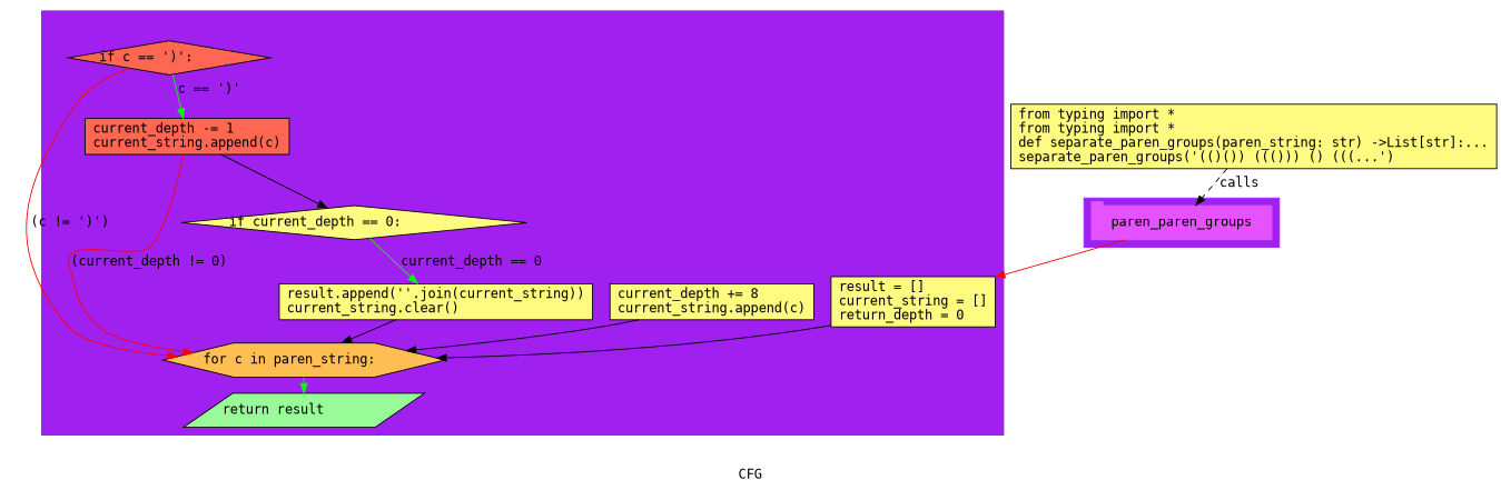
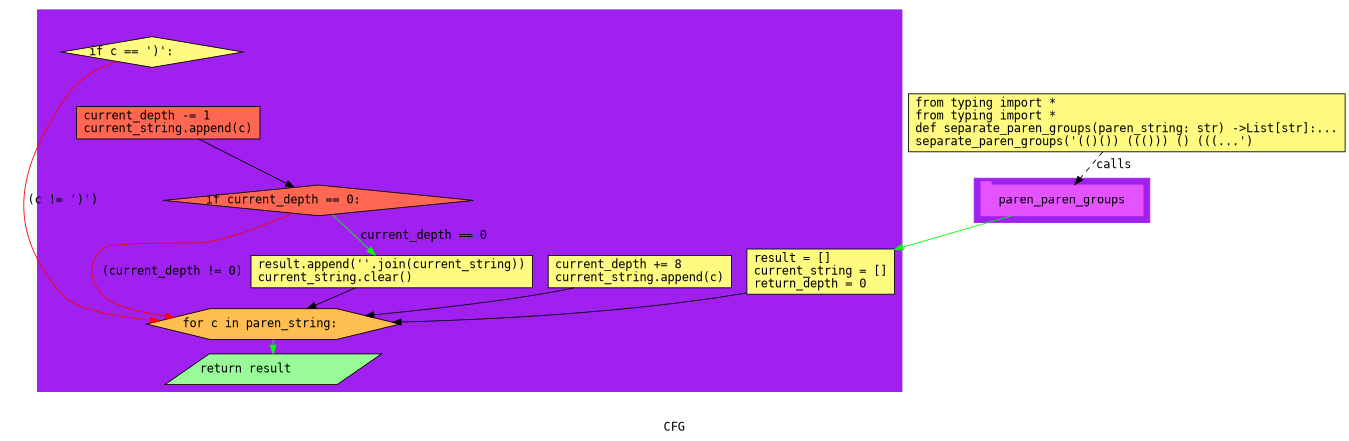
  digraph {
    compound=True
    fontname="DejaVu Sans Mono"
    label=CFG
    pack=False
    rankdir=TB
    ranksep=0.02
    node [fontname="DejaVu Sans Mono" shape=rectangle style="filled,solid" fillcolor="#FFFB81"]
    edge [color=green fontname="DejaVu Sans Mono"]
    n1 [color="#E552FF" height=0.5 label=paren_paren_groups linenum="[22]" shape=tab style=filled width=2.6389 fillcolor=""]
    n2 [height=0.73611 label="result = []\lcurrent_string = []\lreturn_depth = 0\l" linenum="[4, 5, 6]" width=2.4028]
    n3 [fillcolor="#FFBE52" height=0.5 label="for c in paren_string:\l" linenum="[8]" shape=hexagon width=4.1277]
    n4 [fillcolor="#98fb98" height=0.5 label="return result\l" linenum="[20]" shape=parallelogram width=3.2823]
    n5 [height=0.52778 label="current_depth += 8\lcurrent_string.append(c)\l" linenum="[10, 11]" width=2.9861]
-   n6 [fillcolor="#FF6752" height=0.5 label="if c == ')':\l" linenum="[12]" shape=diamond width=2.9617]
+   n6 [height=0.5 label="if c == ')':\l" linenum="[12]" shape=diamond width=2.9617]
    n7 [fillcolor="#FF6752" height=0.52778 label="current_depth -= 1\lcurrent_string.append(c)\l" linenum="[13, 14]" width=2.9861]
-   n8 [height=0.5 label="if current_depth == 0:\l" linenum="[16]" shape=diamond width=5.0554]
+   n8 [fillcolor="#FF6752" height=0.5 label="if current_depth == 0:\l" linenum="[16]" shape=diamond width=5.0554]
    n9 [height=0.52778 label="result.append(''.join(current_string))\lcurrent_string.clear()\l" linenum="[17, 18]" width=4.5833]
    n10 [height=0.94444 label="from typing import *\lfrom typing import *\ldef separate_paren_groups(paren_string: str) ->List[str]:...\lseparate_paren_groups('(()()) ((())) () (((...')\l" linenum="[1]" width=7.1111]
    subgraph cluster_1 {
      color=purple
      compound=true
      label=""
      shape=tab
      style=filled
      n1
    }
    subgraph cluster_2 {
      label=separate_paren_groups
      n2
      n3
      n4
      n5
      n6
      n7
      n8
      n9
      subgraph cluster_3 {
        color=purple
        compound=true
        label=""
        shape=tab
        style=filled
      }
      subgraph cluster_4 {
        color=purple
        compound=true
        label=""
        shape=tab
        style=filled
      }
      subgraph cluster_5 {
        color=purple
        compound=true
        label=""
        shape=tab
        style=filled
      }
    }
-   n1 -> n2 [color=red]
+   n1 -> n2
    n2 -> n3 [color=black]
    n3 -> n4
    n5 -> n3 [color=black]
    n6 -> n3 [color=red label="(c != ')')"]
-   n6 -> n7 [label="c == ')'"]
    n7 -> n8 [color=black]
-   n7 -> n3 [color=red label="(current_depth != 0)"]
+   n8 -> n3 [color=red label="(current_depth != 0)"]
    n8 -> n9 [label="current_depth == 0"]
    n9 -> n3 [color=black]
    n10 -> n1 [label=calls style=dashed color=""]
  }
